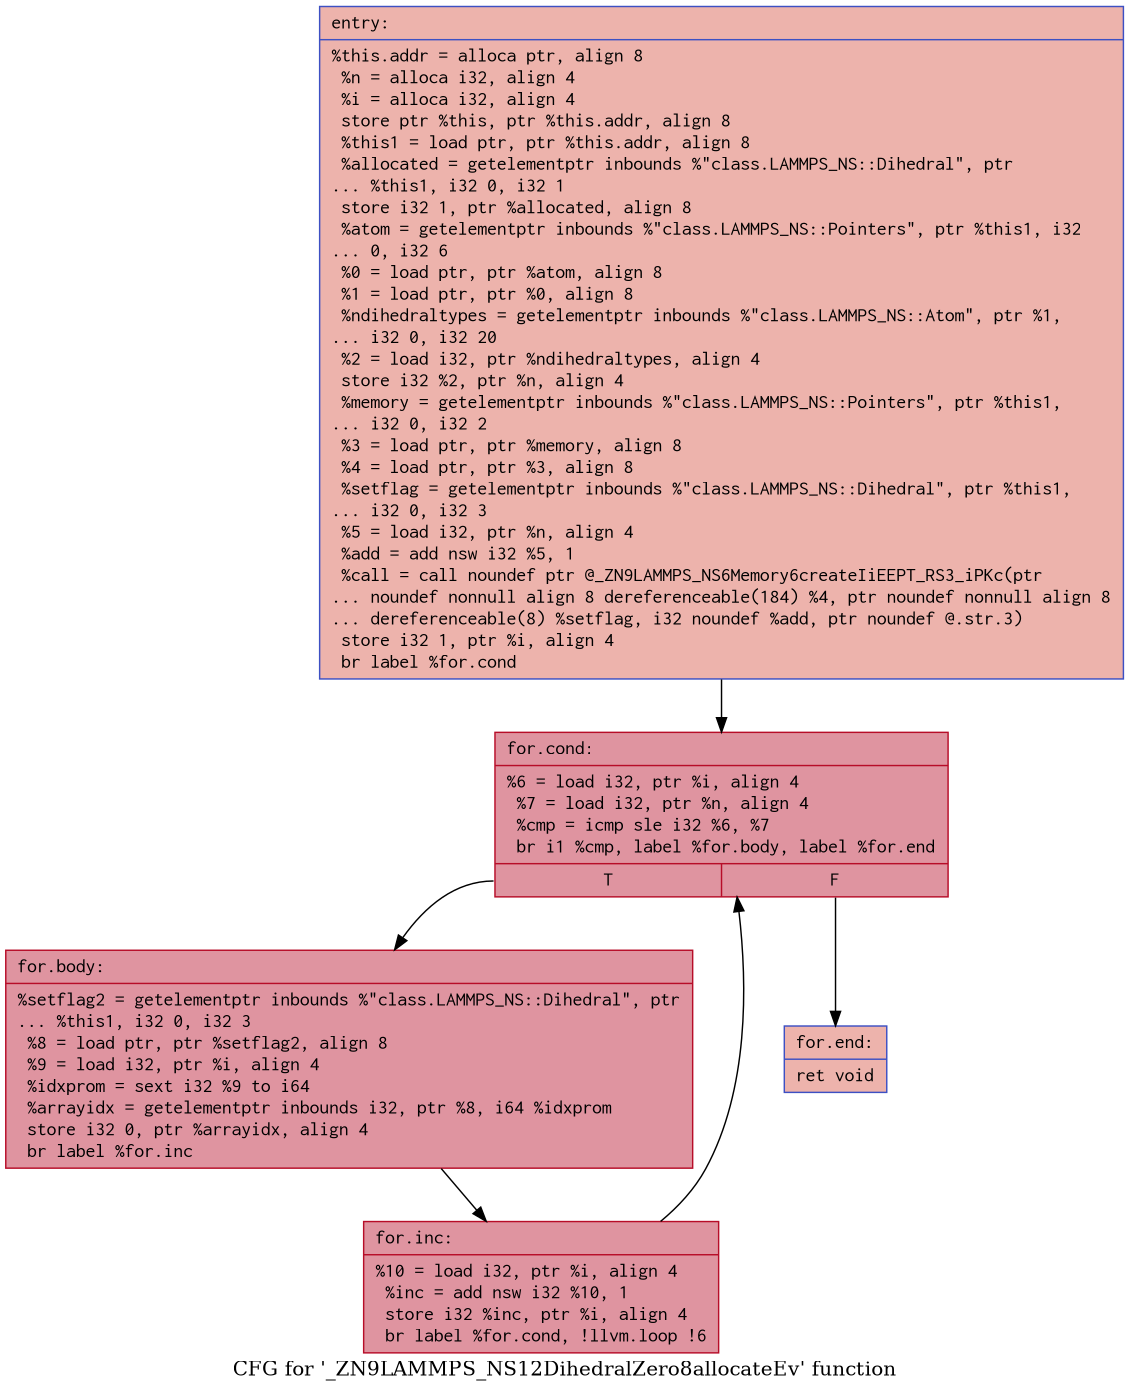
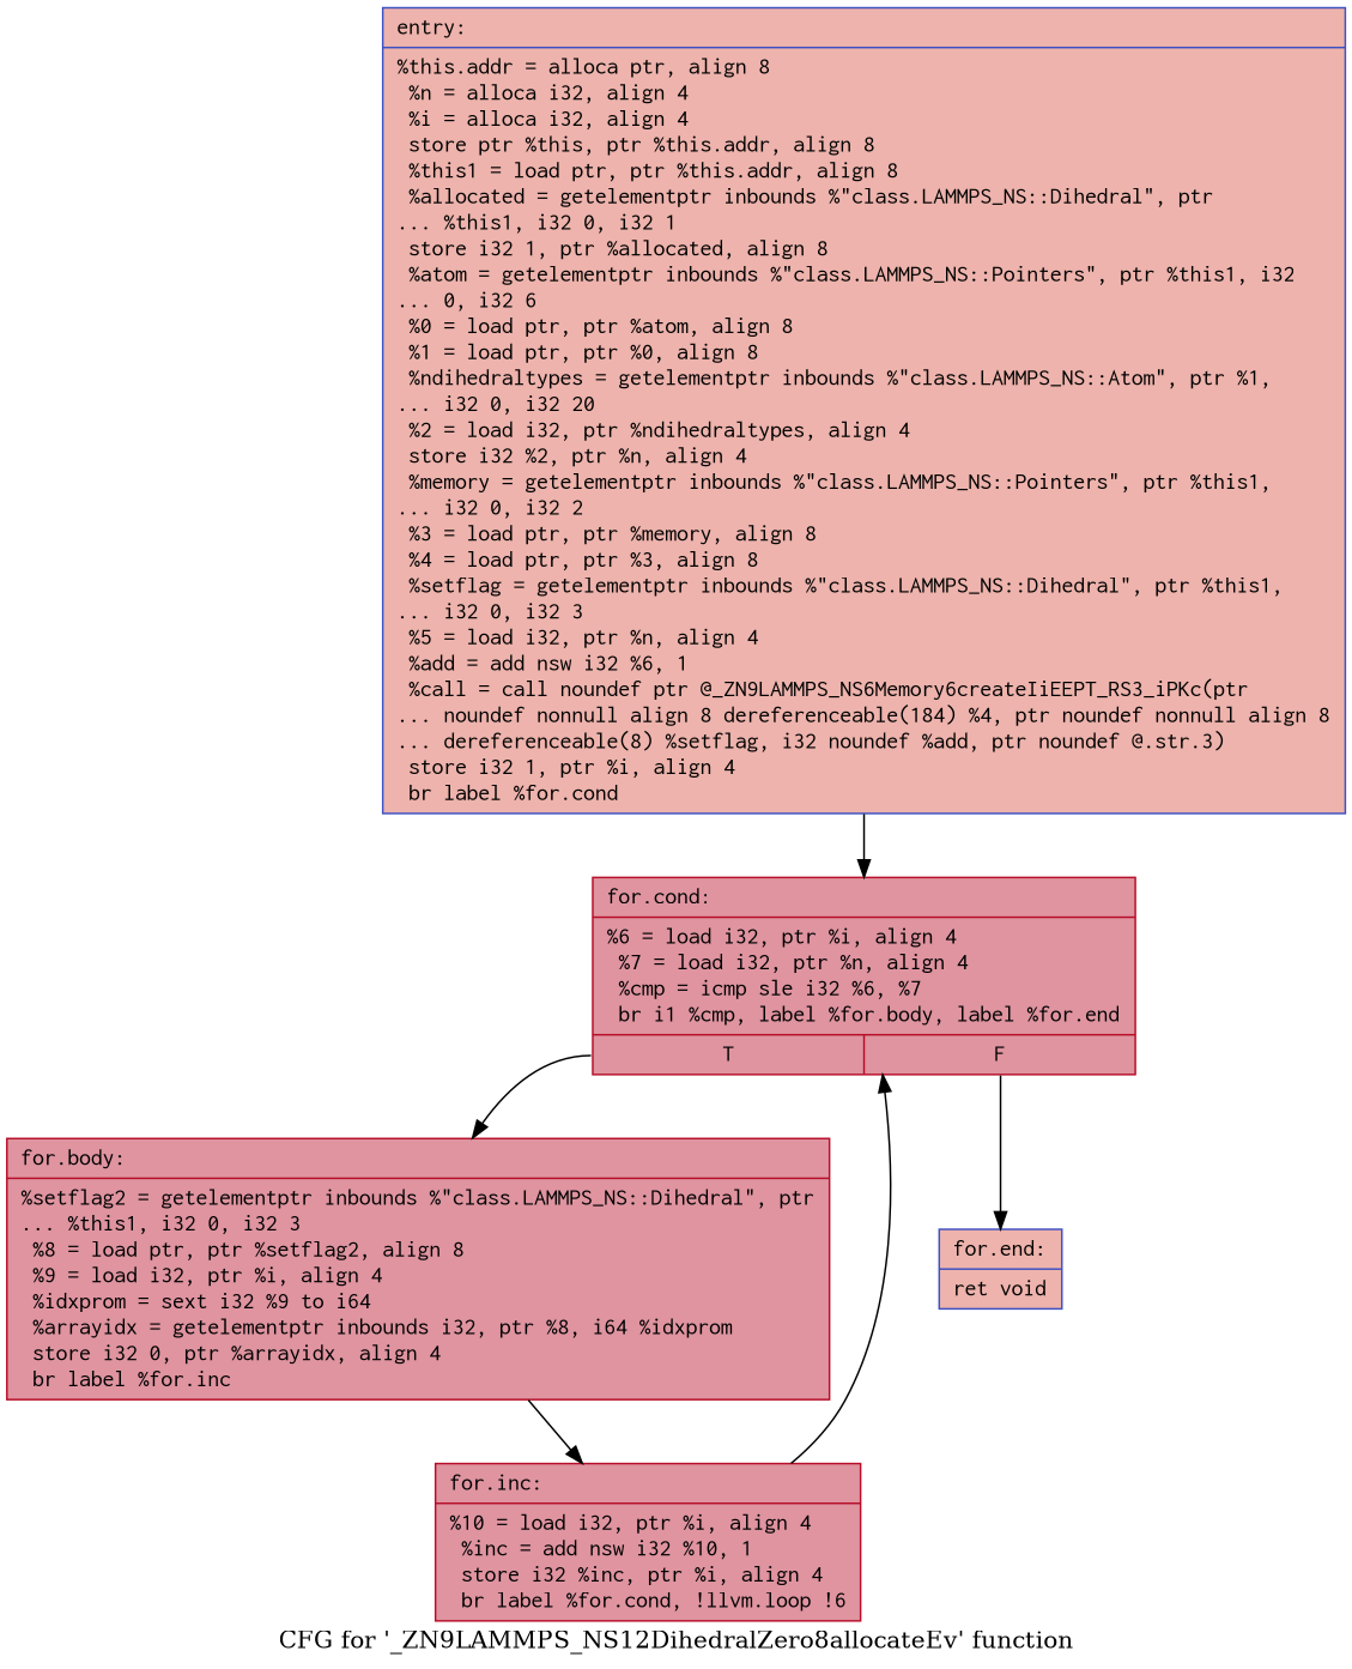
  digraph {
    label="CFG for '_ZN9LAMMPS_NS12DihedralZero8allocateEv' function"
    node [color="#b70d28ff" fillcolor="#b70d2870" fontname=Courier shape=record style=filled]
-   n1 [color="#3d50c3ff" fillcolor="#d6524470" label="{entry:\l|  %this.addr = alloca ptr, align 8\l  %n = alloca i32, align 4\l  %i = alloca i32, align 4\l  store ptr %this, ptr %this.addr, align 8\l  %this1 = load ptr, ptr %this.addr, align 8\l  %allocated = getelementptr inbounds %\"class.LAMMPS_NS::Dihedral\", ptr\l... %this1, i32 0, i32 1\l  store i32 1, ptr %allocated, align 8\l  %atom = getelementptr inbounds %\"class.LAMMPS_NS::Pointers\", ptr %this1, i32\l... 0, i32 6\l  %0 = load ptr, ptr %atom, align 8\l  %1 = load ptr, ptr %0, align 8\l  %ndihedraltypes = getelementptr inbounds %\"class.LAMMPS_NS::Atom\", ptr %1,\l... i32 0, i32 20\l  %2 = load i32, ptr %ndihedraltypes, align 4\l  store i32 %2, ptr %n, align 4\l  %memory = getelementptr inbounds %\"class.LAMMPS_NS::Pointers\", ptr %this1,\l... i32 0, i32 2\l  %3 = load ptr, ptr %memory, align 8\l  %4 = load ptr, ptr %3, align 8\l  %setflag = getelementptr inbounds %\"class.LAMMPS_NS::Dihedral\", ptr %this1,\l... i32 0, i32 3\l  %5 = load i32, ptr %n, align 4\l  %add = add nsw i32 %5, 1\l  %call = call noundef ptr @_ZN9LAMMPS_NS6Memory6createIiEEPT_RS3_iPKc(ptr\l... noundef nonnull align 8 dereferenceable(184) %4, ptr noundef nonnull align 8\l... dereferenceable(8) %setflag, i32 noundef %add, ptr noundef @.str.3)\l  store i32 1, ptr %i, align 4\l  br label %for.cond\l}"]
+   n1 [color="#3d50c3ff" fillcolor="#d6524470" label="{entry:\l|  %this.addr = alloca ptr, align 8\l  %n = alloca i32, align 4\l  %i = alloca i32, align 4\l  store ptr %this, ptr %this.addr, align 8\l  %this1 = load ptr, ptr %this.addr, align 8\l  %allocated = getelementptr inbounds %\"class.LAMMPS_NS::Dihedral\", ptr\l... %this1, i32 0, i32 1\l  store i32 1, ptr %allocated, align 8\l  %atom = getelementptr inbounds %\"class.LAMMPS_NS::Pointers\", ptr %this1, i32\l... 0, i32 6\l  %0 = load ptr, ptr %atom, align 8\l  %1 = load ptr, ptr %0, align 8\l  %ndihedraltypes = getelementptr inbounds %\"class.LAMMPS_NS::Atom\", ptr %1,\l... i32 0, i32 20\l  %2 = load i32, ptr %ndihedraltypes, align 4\l  store i32 %2, ptr %n, align 4\l  %memory = getelementptr inbounds %\"class.LAMMPS_NS::Pointers\", ptr %this1,\l... i32 0, i32 2\l  %3 = load ptr, ptr %memory, align 8\l  %4 = load ptr, ptr %3, align 8\l  %setflag = getelementptr inbounds %\"class.LAMMPS_NS::Dihedral\", ptr %this1,\l... i32 0, i32 3\l  %5 = load i32, ptr %n, align 4\l  %add = add nsw i32 %6, 1\l  %call = call noundef ptr @_ZN9LAMMPS_NS6Memory6createIiEEPT_RS3_iPKc(ptr\l... noundef nonnull align 8 dereferenceable(184) %4, ptr noundef nonnull align 8\l... dereferenceable(8) %setflag, i32 noundef %add, ptr noundef @.str.3)\l  store i32 1, ptr %i, align 4\l  br label %for.cond\l}"]
    n2 [label="{for.cond:\l|  %6 = load i32, ptr %i, align 4\l  %7 = load i32, ptr %n, align 4\l  %cmp = icmp sle i32 %6, %7\l  br i1 %cmp, label %for.body, label %for.end\l|{<s0>T|<s1>F}}"]
    n3 [label="{for.body:\l|  %setflag2 = getelementptr inbounds %\"class.LAMMPS_NS::Dihedral\", ptr\l... %this1, i32 0, i32 3\l  %8 = load ptr, ptr %setflag2, align 8\l  %9 = load i32, ptr %i, align 4\l  %idxprom = sext i32 %9 to i64\l  %arrayidx = getelementptr inbounds i32, ptr %8, i64 %idxprom\l  store i32 0, ptr %arrayidx, align 4\l  br label %for.inc\l}"]
    n4 [color="#3d50c3ff" fillcolor="#d6524470" label="{for.end:\l|  ret void\l}"]
    n5 [label="{for.inc:\l|  %10 = load i32, ptr %i, align 4\l  %inc = add nsw i32 %10, 1\l  store i32 %inc, ptr %i, align 4\l  br label %for.cond, !llvm.loop !6\l}"]
    n1 -> n2
    n2 -> n3 [tailport=s0]
    n2 -> n4 [tailport=s1]
    n3 -> n5
    n5 -> n2
  }
